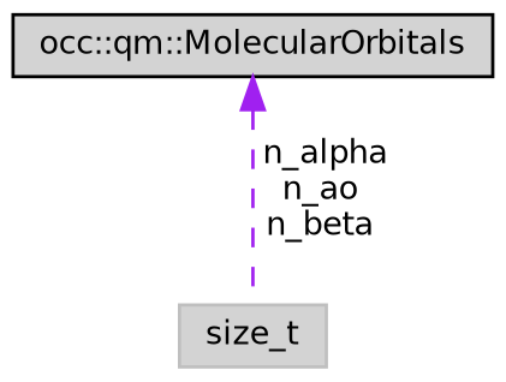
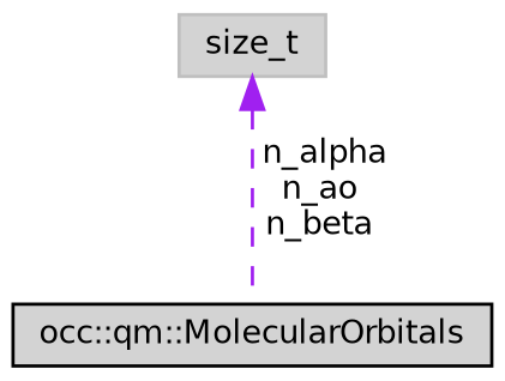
  digraph {
    node [fillcolor=lightgrey fontname=Helvetica fontsize=10 shape=record style=filled]
    n1 [color=black fontcolor=black height=0.2 label="occ::qm::MolecularOrbitals" width=0.4]
    n2 [color=grey75 height=0.2 label=size_t width=0.4]
-   n1 -> n2 [color=purple dir=back fontname=Helvetica fontsize=10 label=" n_alpha\nn_ao\nn_beta" labelfontname=Helvetica labelfontsize=10 style=dashed]
+   n2 -> n1 [color=purple dir=back fontname=Helvetica fontsize=10 label=" n_alpha\nn_ao\nn_beta" labelfontname=Helvetica labelfontsize=10 style=dashed]
  }
